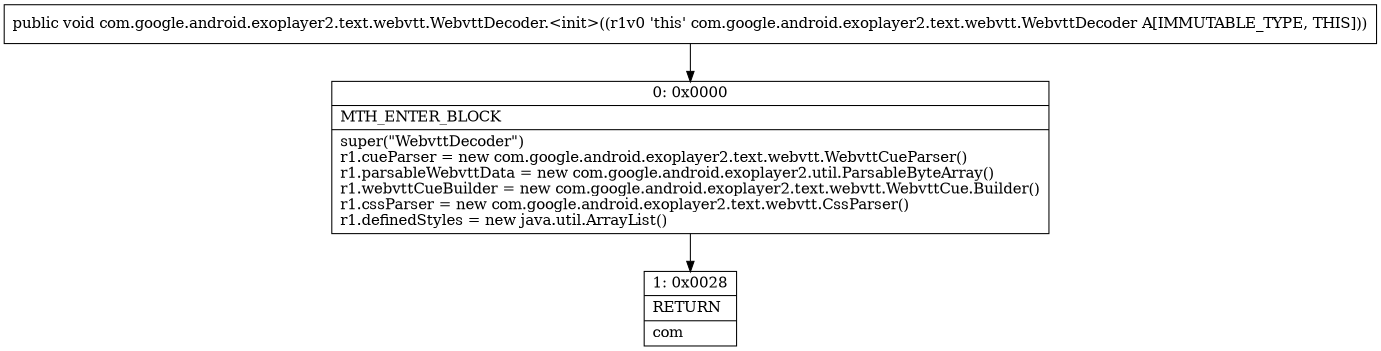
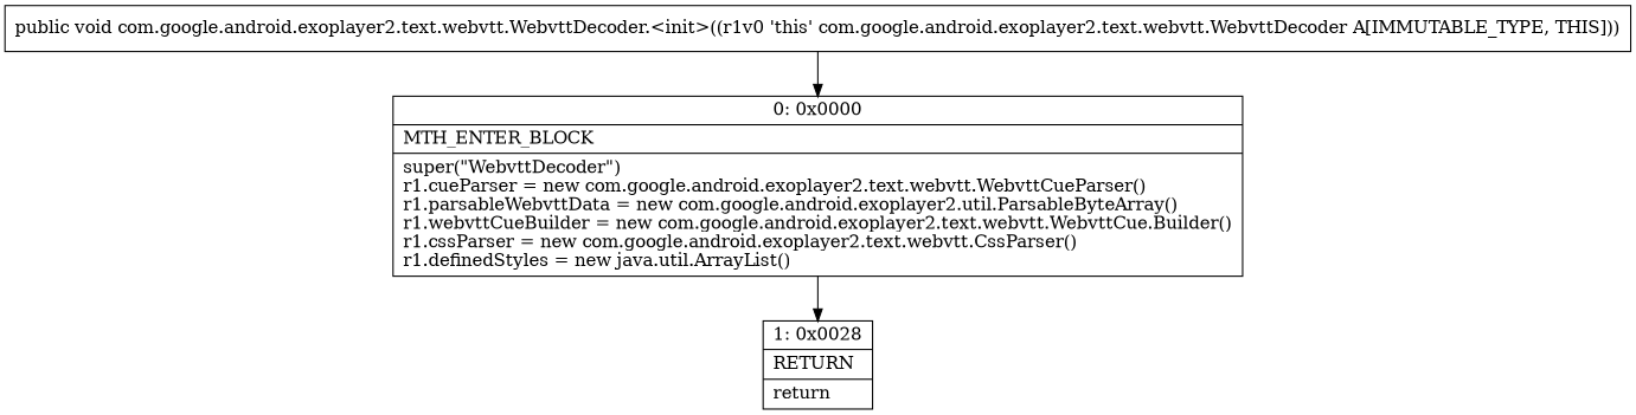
  digraph {
    node [shape=record]
    n1 [label="{0\:\ 0x0000|MTH_ENTER_BLOCK\l|super(\"WebvttDecoder\")\lr1.cueParser = new com.google.android.exoplayer2.text.webvtt.WebvttCueParser()\lr1.parsableWebvttData = new com.google.android.exoplayer2.util.ParsableByteArray()\lr1.webvttCueBuilder = new com.google.android.exoplayer2.text.webvtt.WebvttCue.Builder()\lr1.cssParser = new com.google.android.exoplayer2.text.webvtt.CssParser()\lr1.definedStyles = new java.util.ArrayList()\l}"]
-   n2 [label="{1\:\ 0x0028|RETURN\l|com\l}"]
+   n2 [label="{1\:\ 0x0028|RETURN\l|return\l}"]
    n3 [label="{public void com.google.android.exoplayer2.text.webvtt.WebvttDecoder.\<init\>((r1v0 'this' com.google.android.exoplayer2.text.webvtt.WebvttDecoder A[IMMUTABLE_TYPE, THIS])) }"]
    n1 -> n2
    n3 -> n1
  }
